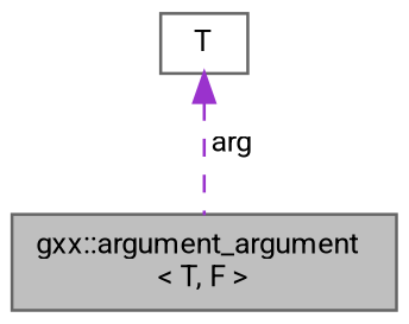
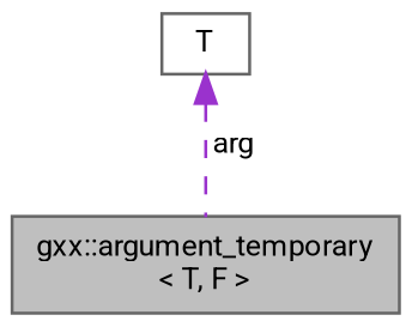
  digraph {
    fontname=Roboto
    node [color=gray40 fontname=Roboto fontsize=10 shape=record style=filled]
-   n1 [fillcolor=grey75 fontcolor=black height=0.2 label="gxx::argument_argument\l\< T, F \>" width=0.4]
+   n1 [fillcolor=grey75 fontcolor=black height=0.2 label="gxx::argument_temporary\l\< T, F \>" width=0.4]
    n2 [fillcolor=white height=0.2 label=T width=0.4]
    n2 -> n1 [color=darkorchid3 dir=back fontname=Roboto fontsize=10 label=" arg" labelfontname=Helvetica labelfontsize=10 style=dashed]
  }
